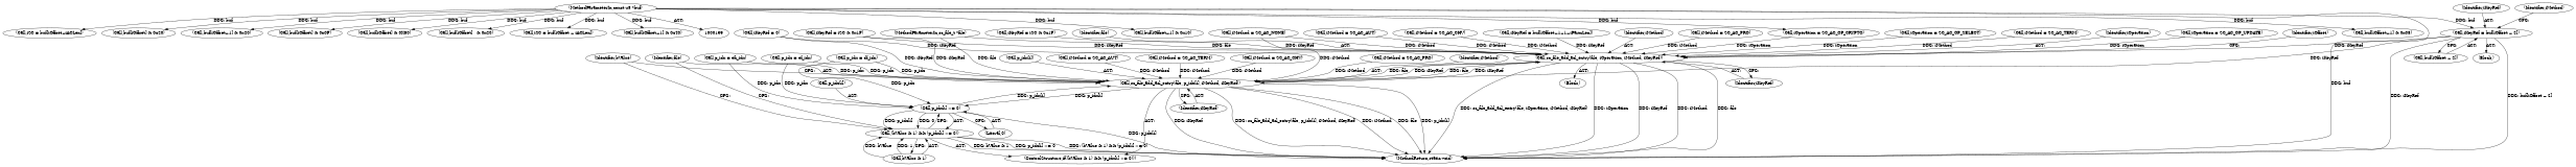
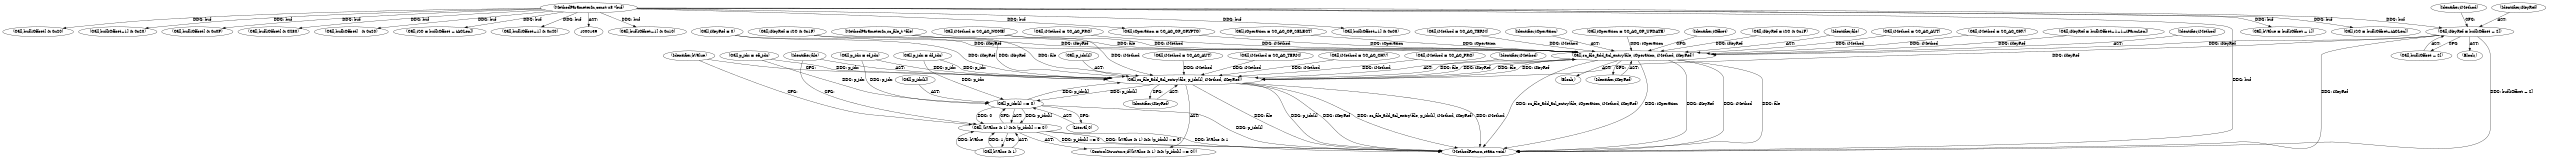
  digraph {
    n1 [label="(Call,iKeyRef = buf[iOffset + 2])"]
    n2 [label="(Call,sc_file_add_acl_entry(file, iOperation, iMethod, iKeyRef))"]
    n3 [label="(Call,sc_file_add_acl_entry(file, p_idx[i], iMethod, iKeyRef))"]
    n4 [label="(MethodReturn,static void)"]
    n5 [label="(Call,buf[iOffset + 2])"]
    n6 [label="(Block,)"]
    n7 [label="(Identifier,iKeyRef)"]
    n8 [label="(Block,)"]
    n9 [label="(Call,p_idx[i] >= 0)"]
    n10 [label="(Identifier,iKeyRef)"]
    n11 [label="(ControlStructure,if((bValue & 1) && (p_idx[i] >= 0)))"]
    n12 [label="(MethodParameterIn,const u8 *buf)"]
    n13 [label="(Call,buf[iOffset+1] & 0x10)"]
    n14 [label="(Call,buf[iOffset+1] & 0x08)"]
+   n15 [label="(Call,bValue = buf[iOffset + 1])"]
    n16 [label="(Call,iSC = buf[iOffset+iACLen])"]
    n17 [label="(Call,buf[iOffset] & 0x20)"]
    n18 [label="(Call,buf[iOffset+1] & 0x20)"]
    n19 [label="(Call,buf[iOffset] & 0x0F)"]
    n20 [label="(Call,buf[iOffset] & 0X80)"]
    n21 [label="(Call,buf[iOffset]   & 0x20)"]
    n22 [label="(Call,iSC = buf[iOffset + iACLen])"]
    n23 [label="(Call,buf[iOffset+1] & 0x40)"]
    1000139
    n25 [label="(Call,iOperation = SC_AC_OP_CRYPTO)"]
    n26 [label="(Call,iKeyRef = buf[iOffset+1+1+iParmLen])"]
    n27 [label="(Call,(bValue & 1) && (p_idx[i] >= 0))"]
    n28 [label="(Literal,0)"]
    n29 [label="(Call,bValue & 1)"]
    n30 [label="(Identifier,iMethod)"]
    n31 [label="(Call,p_idx[i])"]
    n32 [label="(Identifier,iKeyRef)"]
    n33 [label="(Call,iKeyRef = iSC & 0x1F)"]
    n34 [label="(Call,iMethod = SC_AC_PRO)"]
    n35 [label="(Call,iOperation = SC_AC_OP_SELECT)"]
    n36 [label="(Call,p_idx[i])"]
    n37 [label="(Call,iMethod = SC_AC_TERM)"]
    n38 [label="(Call,iMethod = SC_AC_TERM)"]
    n39 [label="(Identifier,iOperation)"]
    n40 [label="(Identifier,file)"]
    n41 [label="(Call,iMethod = SC_AC_CHV)"]
    n42 [label="(Call,iOperation = SC_AC_OP_UPDATE)"]
    n43 [label="(MethodParameterIn,sc_file_t *file)"]
    n44 [label="(Call,iMethod = SC_AC_PRO)"]
    n45 [label="(Identifier,iOffset)"]
    n46 [label="(Call,iKeyRef = iSC & 0x1F)"]
    n47 [label="(Call,p_idx = efi_idx)"]
    n48 [label="(Identifier,iMethod)"]
    n49 [label="(Identifier,iMethod)"]
    n50 [label="(Call,iMethod = SC_AC_NONE)"]
    n51 [label="(Call,p_idx = ef_idx)"]
    n52 [label="(Identifier,file)"]
    n53 [label="(Call,iMethod = SC_AC_AUT)"]
    n54 [label="(Call,iMethod = SC_AC_CHV)"]
    n55 [label="(Call,iKeyRef = 0)"]
    n56 [label="(Call,p_idx = df_idx)"]
    n57 [label="(Identifier,bValue)"]
    n58 [label="(Call,iMethod = SC_AC_AUT)"]
    n1 -> n2 [label="DDG: iKeyRef"]
    n1 -> n3 [label="DDG: iKeyRef"]
    n1 -> n4 [label="DDG: buf[iOffset + 2]"]
    n1 -> n4 [label="DDG: iKeyRef"]
    n1 -> n5 [label="CFG: "]
    n1 -> n6 [label="AST: "]
    n2 -> n3 [label="DDG: file"]
    n2 -> n3 [label="DDG: iKeyRef"]
    n2 -> n4 [label="DDG: sc_file_add_acl_entry(file, iOperation, iMethod, iKeyRef)"]
    n2 -> n4 [label="DDG: iOperation"]
    n2 -> n4 [label="DDG: iKeyRef"]
    n2 -> n4 [label="DDG: iMethod"]
    n2 -> n4 [label="DDG: file"]
    n2 -> n7 [label="CFG: "]
    n2 -> n8 [label="AST: "]
    n3 -> n2 [label="DDG: file"]
    n3 -> n2 [label="DDG: iKeyRef"]
    n3 -> n4 [label="DDG: p_idx[i]"]
    n3 -> n4 [label="DDG: iKeyRef"]
    n3 -> n4 [label="DDG: sc_file_add_acl_entry(file, p_idx[i], iMethod, iKeyRef)"]
    n3 -> n4 [label="DDG: iMethod"]
    n3 -> n4 [label="DDG: file"]
    n3 -> n9 [label="DDG: p_idx[i]"]
    n3 -> n10 [label="CFG: "]
    n3 -> n11 [label="AST: "]
    n5 -> n1 [label="AST: "]
    n7 -> n2 [label="AST: "]
    n9 -> n3 [label="DDG: p_idx[i]"]
    n9 -> n4 [label="DDG: p_idx[i]"]
    n9 -> n27 [label="AST: "]
    n9 -> n27 [label="DDG: p_idx[i]"]
    n9 -> n27 [label="DDG: 0"]
    n9 -> n28 [label="CFG: "]
    n10 -> n3 [label="AST: "]
    n12 -> n1 [label="DDG: buf"]
    n12 -> n4 [label="DDG: buf"]
    n12 -> n13 [label="DDG: buf"]
    n12 -> n14 [label="DDG: buf"]
+   n12 -> n15 [label="DDG: buf"]
    n12 -> n16 [label="DDG: buf"]
    n12 -> n17 [label="DDG: buf"]
    n12 -> n18 [label="DDG: buf"]
    n12 -> n19 [label="DDG: buf"]
    n12 -> n20 [label="DDG: buf"]
    n12 -> n21 [label="DDG: buf"]
    n12 -> n22 [label="DDG: buf"]
    n12 -> n23 [label="DDG: buf"]
    n12 -> 1000139 [label="AST: "]
    n12 -> n25 [label="DDG: buf"]
    n25 -> n2 [label="DDG: iOperation"]
    n26 -> n2 [label="DDG: iKeyRef"]
    n27 -> n4 [label="DDG: bValue & 1"]
    n27 -> n4 [label="DDG: p_idx[i] >= 0"]
    n27 -> n4 [label="DDG: (bValue & 1) && (p_idx[i] >= 0)"]
    n27 -> n9 [label="CFG: "]
    n27 -> n11 [label="AST: "]
    n27 -> n29 [label="CFG: "]
    n28 -> n9 [label="AST: "]
    n29 -> n27 [label="AST: "]
    n29 -> n27 [label="DDG: bValue"]
    n29 -> n27 [label="DDG: 1"]
    n30 -> n2 [label="AST: "]
    n31 -> n3 [label="AST: "]
    n32 -> n1 [label="AST: "]
    n33 -> n2 [label="DDG: iKeyRef"]
    n33 -> n3 [label="DDG: iKeyRef"]
    n34 -> n2 [label="DDG: iMethod"]
    n35 -> n2 [label="DDG: iOperation"]
    n36 -> n9 [label="AST: "]
    n37 -> n3 [label="DDG: iMethod"]
    n38 -> n2 [label="DDG: iMethod"]
    n39 -> n2 [label="AST: "]
    n40 -> n3 [label="AST: "]
    n40 -> n27 [label="CFG: "]
    n41 -> n3 [label="DDG: iMethod"]
    n42 -> n2 [label="DDG: iOperation"]
    n43 -> n2 [label="DDG: file"]
    n43 -> n3 [label="DDG: file"]
    n44 -> n3 [label="DDG: iMethod"]
    n45 -> n2 [label="CFG: "]
    n46 -> n2 [label="DDG: iKeyRef"]
    n47 -> n3 [label="DDG: p_idx"]
    n47 -> n9 [label="DDG: p_idx"]
    n48 -> n3 [label="AST: "]
    n49 -> n1 [label="CFG: "]
    n50 -> n2 [label="DDG: iMethod"]
    n50 -> n3 [label="DDG: iMethod"]
    n51 -> n3 [label="DDG: p_idx"]
    n51 -> n9 [label="DDG: p_idx"]
    n52 -> n2 [label="AST: "]
    n53 -> n2 [label="DDG: iMethod"]
    n54 -> n2 [label="DDG: iMethod"]
    n55 -> n2 [label="DDG: iKeyRef"]
    n55 -> n3 [label="DDG: iKeyRef"]
    n56 -> n3 [label="DDG: p_idx"]
    n56 -> n9 [label="DDG: p_idx"]
    n57 -> n3 [label="CFG: "]
    n57 -> n27 [label="CFG: "]
    n58 -> n3 [label="DDG: iMethod"]
  }
